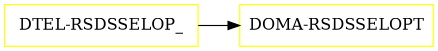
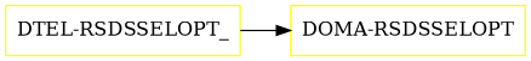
  digraph {
    rankdir=LR
    node [color=yellow shape=box]
-   "DTEL-RSDSSELOP_"
+   "DTEL-RSDSSELOP_" [label="DTEL-RSDSSELOPT_"]
    "DOMA-RSDSSELOPT"
    "DTEL-RSDSSELOP_" -> "DOMA-RSDSSELOPT"
  }
